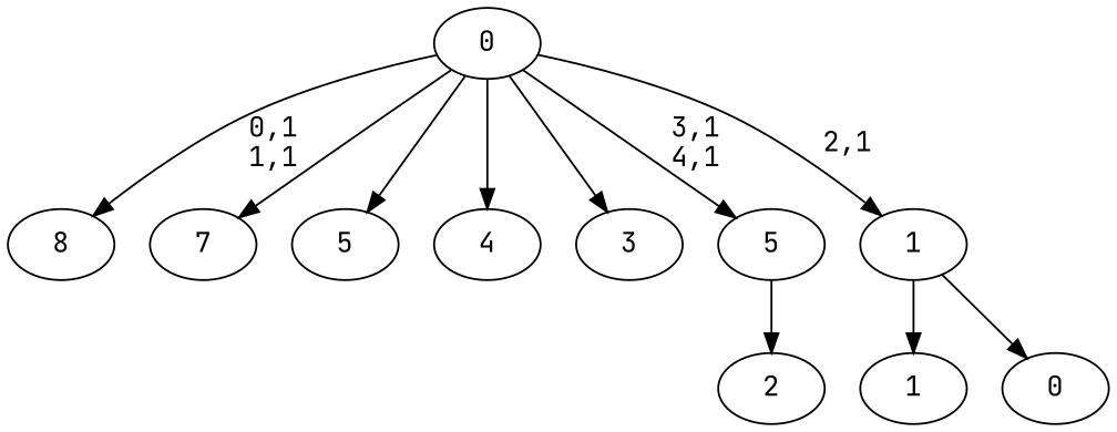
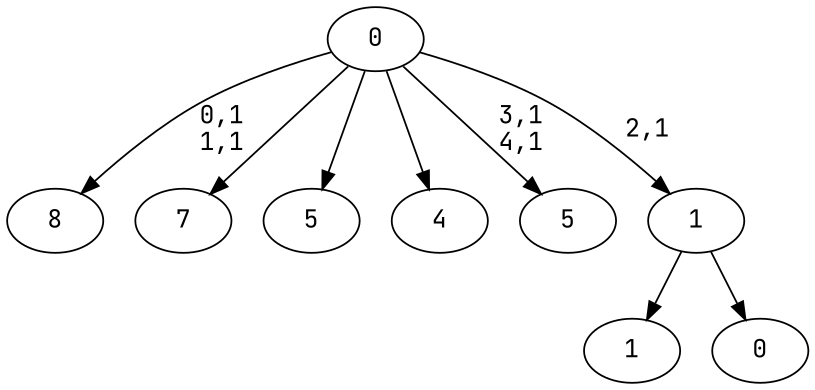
  digraph {
    fontname="JetBrains Mono"
    node [fontname="JetBrains Mono"]
    edge [fontname="JetBrains Mono"]
    n1 [label=8]
    n2 [label=7]
    n3 [label=5]
    n4 [label=4]
-   n5 [label=3]
-   n6 [label=2]
    5
    n8 [label=1]
    n9 [label=0]
    1
    0
-   5 -> n6
    1 -> n8
    1 -> n9
    0 -> n1 [label="0,1\n1,1"]
    0 -> n2
    0 -> n3
    0 -> n4
-   0 -> n5
    0 -> 5 [label="3,1\n4,1"]
    0 -> 1 [label="2,1"]
  }
